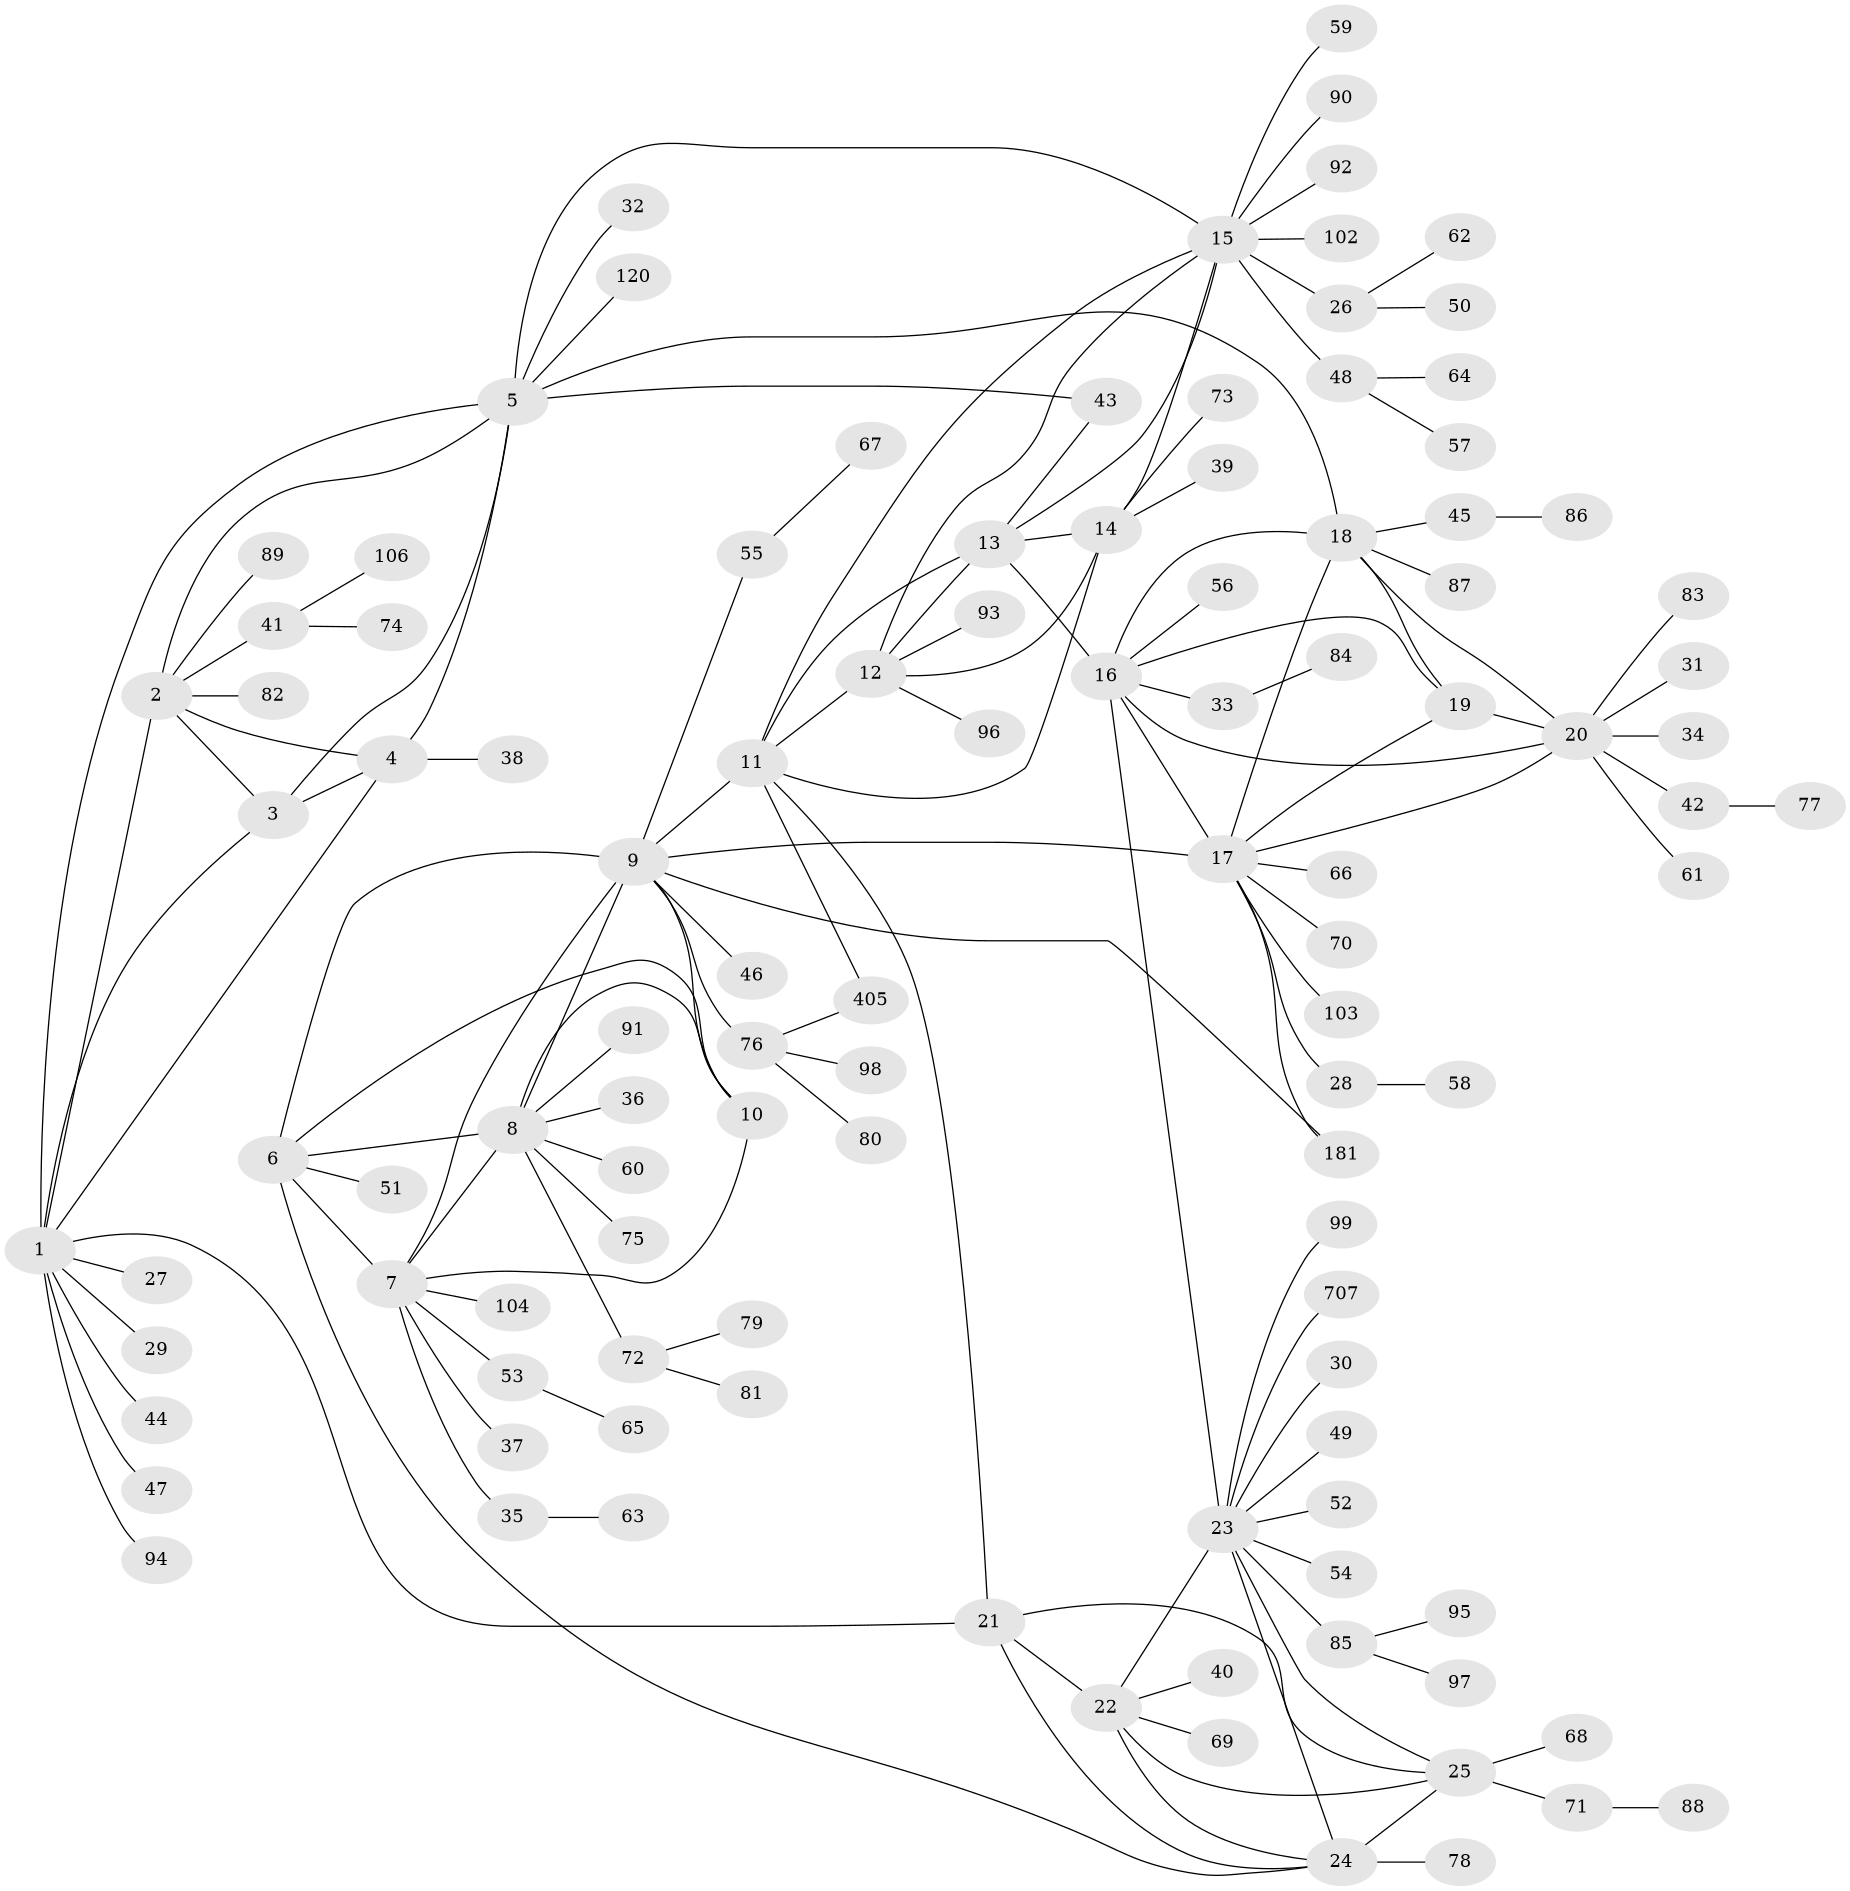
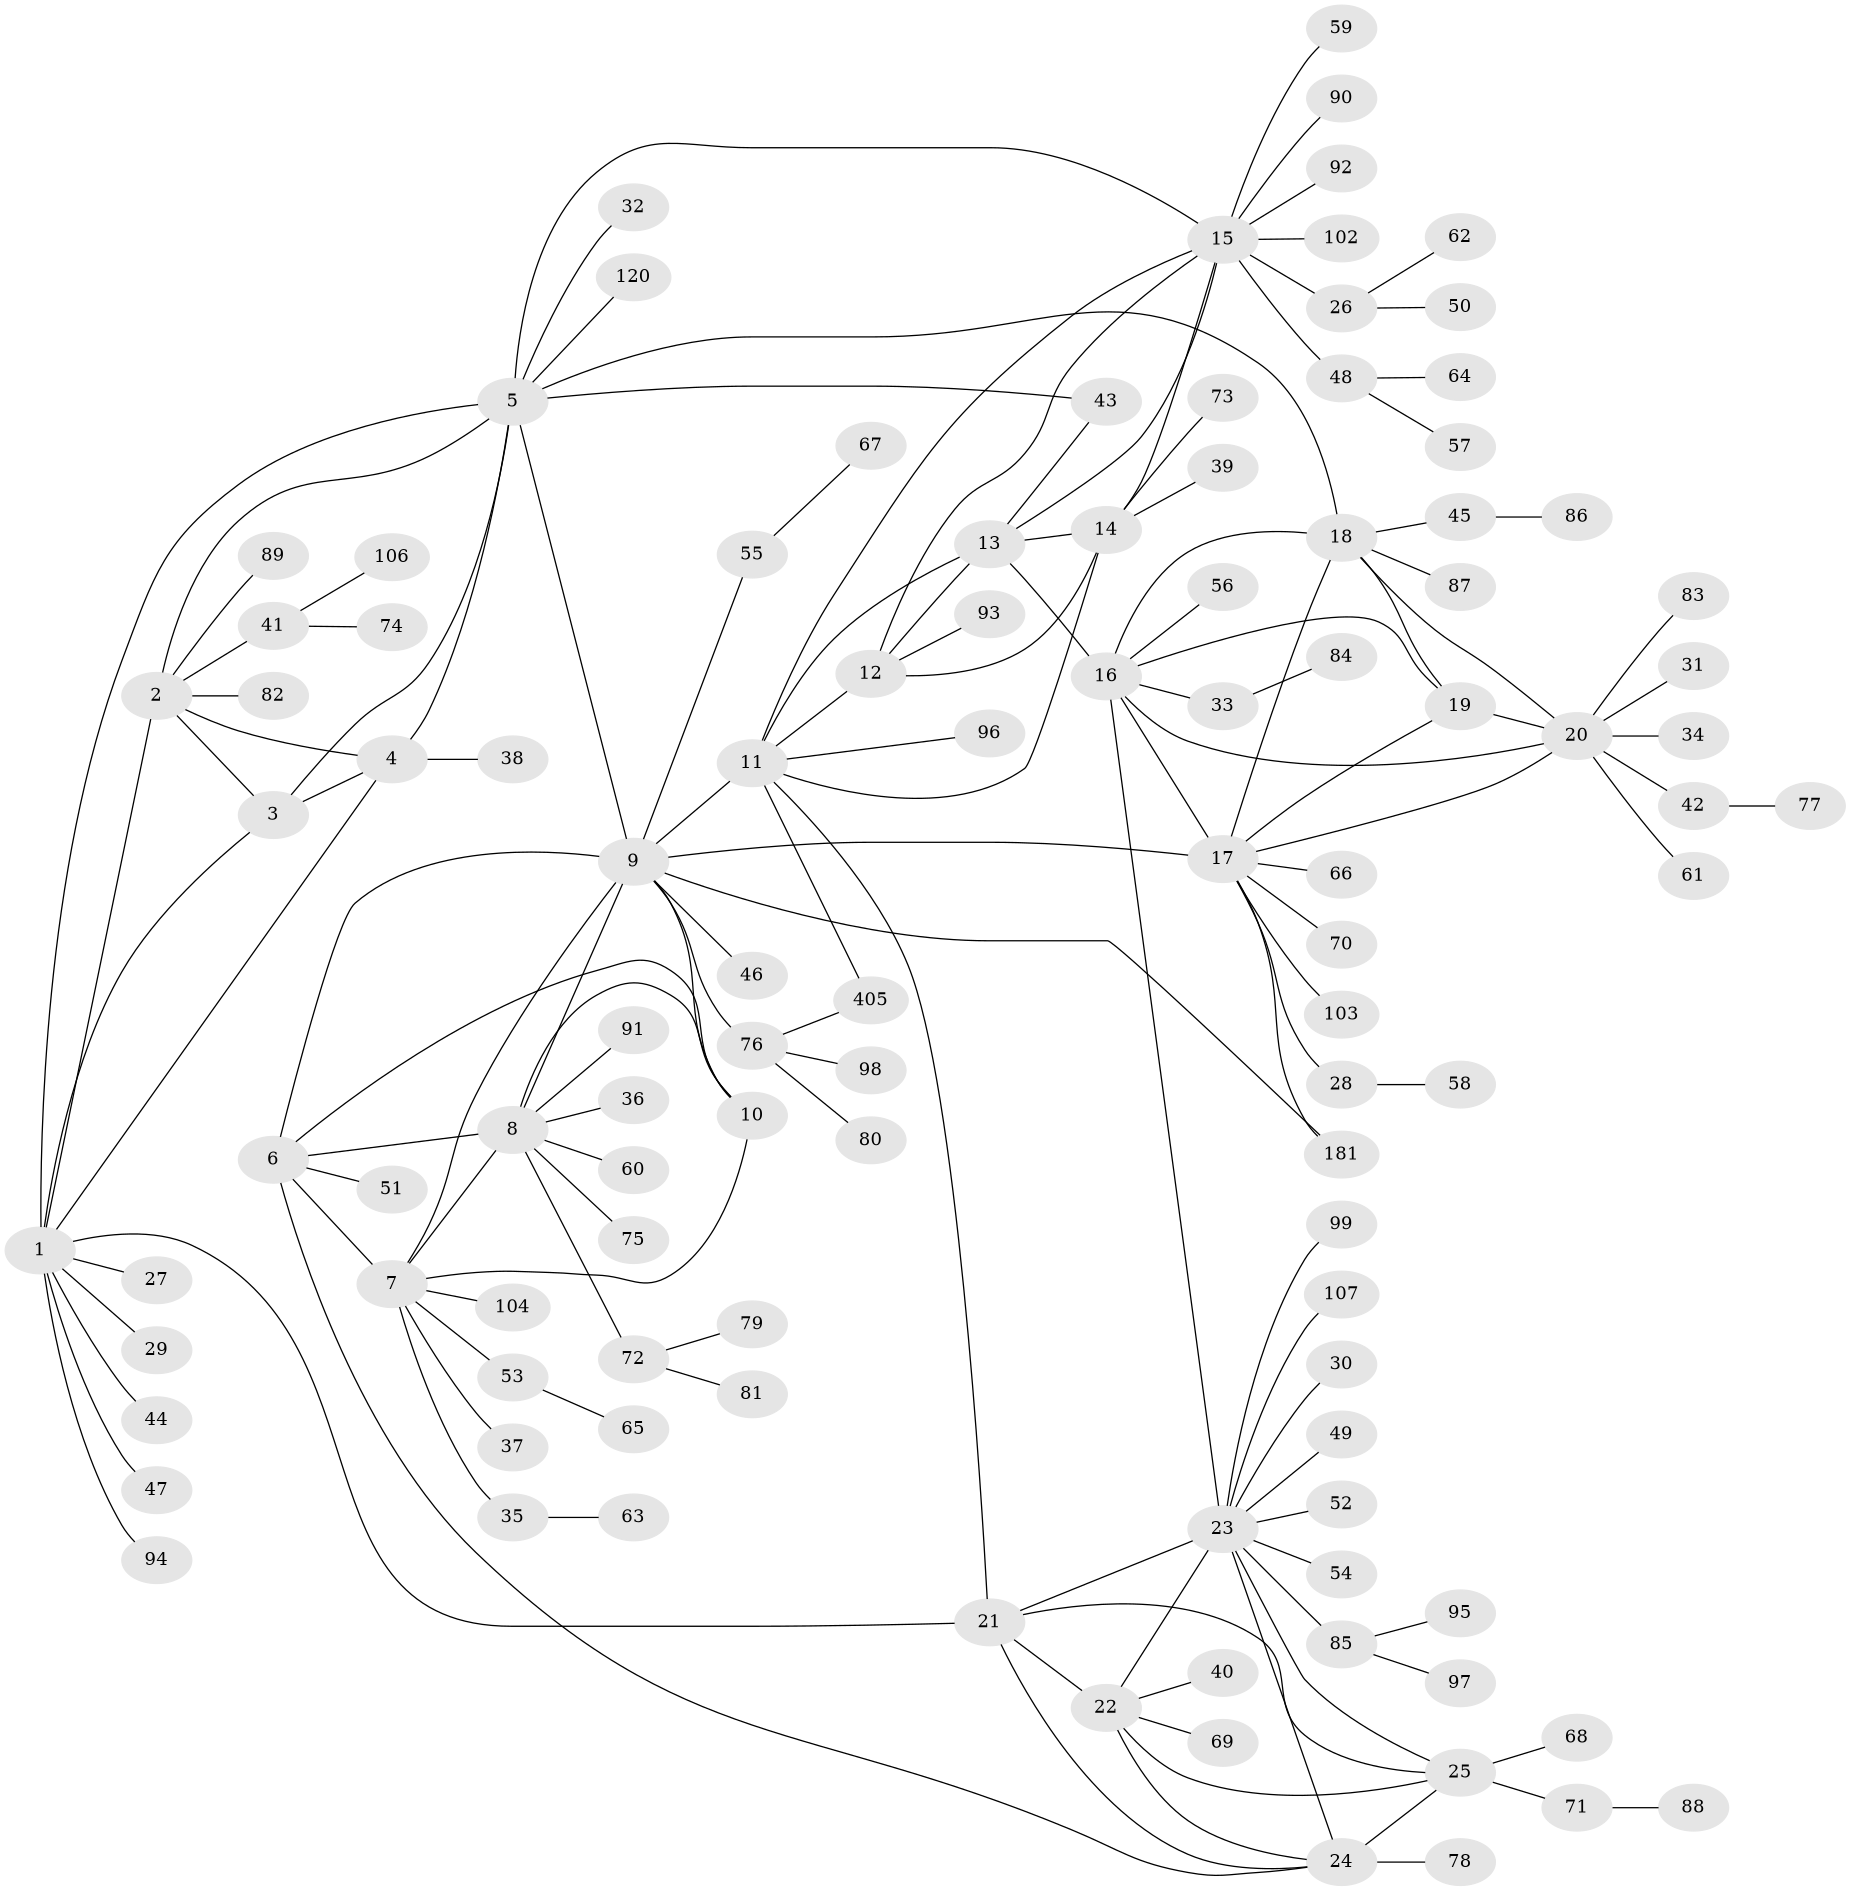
  graph {
    rankdir=LR
    node [color=gray90 style=filled]
    1
    2
    3
    4
    5
    21
    27
    29
    44
    47
    94
    41
    82
    89
    38
    9
    15
    18
    32
    43
    n21 [label=120]
    24
    23
    22
    25
    74
    106
    10
    11
    17
    46
    55
    76
    n34 [label=181]
    26
    48
    59
    90
    92
    102
    19
    20
    45
    87
    6
    7
    8
    51
    35
    37
    53
    104
    36
    60
    72
    75
    91
    78
    63
    65
    79
    81
    12
    13
    14
    96
    n67 [label=405]
    28
    66
    70
    103
    67
    80
    98
    93
    16
    39
    73
    33
    56
    50
    62
    57
    64
    31
    34
    42
    61
    83
    30
    49
    52
    54
    85
    99
-   107 [label=707]
+   107
    84
    58
    86
    77
    40
    69
    68
    71
    95
    97
    88
    1 -- 2
    1 -- 3
    1 -- 4
    1 -- 5
    1 -- 21
    1 -- 27
    1 -- 29
    1 -- 44
    1 -- 47
    1 -- 94
    2 -- 3
    2 -- 4
    2 -- 5
    2 -- 41
    2 -- 82
    2 -- 89
    3 -- 4
    3 -- 5
    4 -- 5
    4 -- 38
+   5 -- 9
    5 -- 15
    5 -- 18
    5 -- 32
    5 -- 43
    5 -- n21
    21 -- 24
+   21 -- 23
    21 -- 22
    21 -- 25
    41 -- 74
    41 -- 106
    9 -- 10
    9 -- 11
    9 -- 17
    9 -- 46
    9 -- 55
    9 -- 76
    9 -- n34
    15 -- 26
    15 -- 48
    15 -- 59
    15 -- 90
    15 -- 92
    15 -- 102
    18 -- 19
    18 -- 20
    18 -- 45
    18 -- 87
    24 -- 25
    24 -- 78
    23 -- 24
    23 -- 25
    23 -- 30
    23 -- 49
    23 -- 52
    23 -- 54
    23 -- 85
    23 -- 99
    23 -- 107
    22 -- 24
    22 -- 23
    22 -- 25
    22 -- 40
    22 -- 69
    25 -- 68
    25 -- 71
    11 -- 21
    11 -- 15
    11 -- 12
    11 -- 13
    11 -- 14
-   12 -- 96
+   11 -- 96
    11 -- n67
    17 -- 18
    17 -- n34
    17 -- 19
    17 -- 20
    17 -- 28
    17 -- 66
    17 -- 70
    17 -- 103
    55 -- 67
    76 -- n67
    76 -- 80
    76 -- 98
    26 -- 50
    26 -- 62
    48 -- 57
    48 -- 64
    19 -- 20
    20 -- 31
    20 -- 34
    20 -- 42
    20 -- 61
    20 -- 83
    45 -- 86
    6 -- 9
    6 -- 24
    6 -- 10
    6 -- 7
    6 -- 8
    6 -- 51
    7 -- 9
    7 -- 10
    7 -- 8
    7 -- 35
    7 -- 37
    7 -- 53
    7 -- 104
    8 -- 9
    8 -- 10
    8 -- 36
    8 -- 60
    8 -- 72
    8 -- 75
    8 -- 91
    35 -- 63
    53 -- 65
    72 -- 79
    72 -- 81
    12 -- 15
    12 -- 13
    12 -- 14
    12 -- 93
    13 -- 15
    13 -- 43
    13 -- 14
    13 -- 16
    14 -- 15
    14 -- 39
    14 -- 73
    28 -- 58
    16 -- 18
    16 -- 23
    16 -- 17
    16 -- 19
    16 -- 20
    16 -- 33
    16 -- 56
    33 -- 84
    42 -- 77
    85 -- 95
    85 -- 97
    71 -- 88
  }
